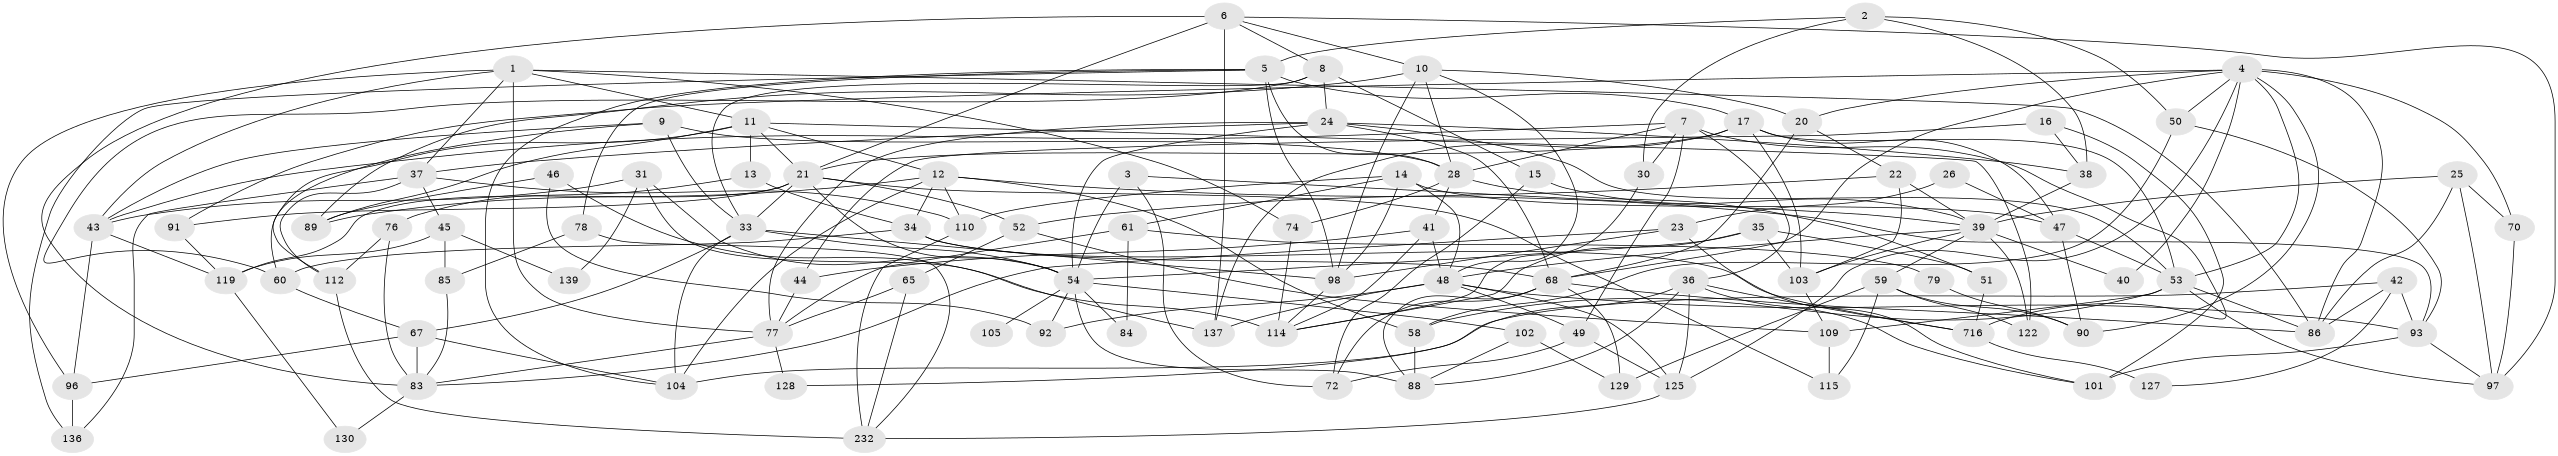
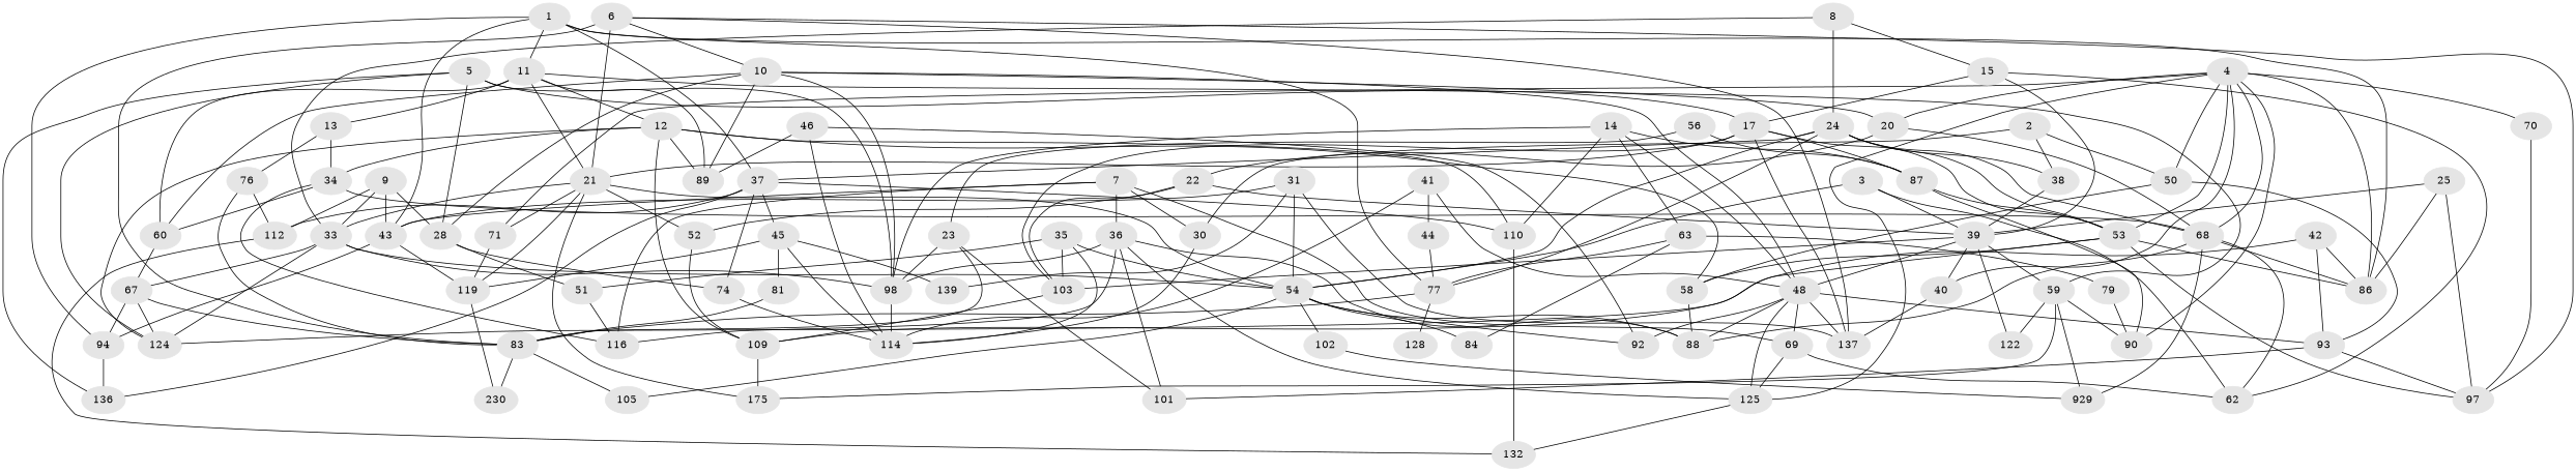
  graph {
    node [color=gray90 style=filled]
    1 [super="+66"]
    11 [super="+107"]
    37 [super="+133"]
    43 [super="+117"]
    74
    77 [super="+121"]
    86 [super="+95"]
-   96 [super="+118"]
+   96 [super="+118" label=94]
    21 [super="+87"]
    60 [super="+124"]
    89
    12 [super="+23"]
    13
    122
    136
    112
    110 [super="+134"]
    45
    119
    114 [super="+126"]
    83 [super="+131"]
    128
    5 [super="+19"]
    17 [super="+18"]
    28 [super="+138"]
-   78
    98
-   104 [super="+123"]
+   104 [super="+123" label=124]
    2
    30
    38
    50 [super="+94"]
    39 [super="+113"]
    58 [super="+82"]
    93
    40
    48 [super="+80"]
    103
    59 [super="+73"]
    3
    54 [super="+100"]
-   72
+   72 [label=62]
    88 [super="+91"]
    92
    84
    102
    105
    4 [super="+57"]
    20
    53 [super="+111"]
    68 [super="+99"]
    70
-   71 [label=91]
+   71
    90
    125
    22
    137
    97
    109
-   129
-   132 [label=232]
-   47 [super="+64"]
+   129 [label=929]
+   132
+   47 [super="+64" label=87]
    41
    51
-   81 [label=85]
+   81
    6 [super="+69"]
    8 [super="+32"]
    10 [super="+29"]
    15
    24 [super="+75"]
    33 [super="+56"]
    52 [super="+55"]
-   115
-   130
+   115 [label=175]
+   130 [label=230]
    7 [super="+62"]
    36 [super="+140"]
-   49
-   116 [label=716]
+   49 [label=69]
+   116
    101
-   127
    67
    44 [super="+63"]
    9
    34 [super="+85"]
    76
    14 [super="+120"]
-   61
+   61 [label=63]
    79
-   16
-   65
    25 [super="+106"]
-   26
+   26 [label=56]
    n93 [label=23]
    31 [super="+135"]
    139
    35
    42 [super="+108"]
    46
    1 -- 11
    1 -- 37
    1 -- 43
-   1 -- 74
+   37 -- 74
    1 -- 77
    1 -- 86
    1 -- 96
    11 -- 21
    11 -- 60
    11 -- 89
    11 -- 12
    11 -- 13
-   11 -- 122
+   11 -- 59
    37 -- 136
    37 -- 112
    37 -- 110
    37 -- 45
    43 -- 96
    43 -- 119
    74 -- 114
    77 -- 83
    77 -- 128
    96 -- 136
    21 -- 119
    21 -- 54
    21 -- 71
    21 -- 33
    21 -- 52
    21 -- 115
    60 -- 67
    12 -- 89
    12 -- 110
    12 -- 104
    12 -- 58 [weight=2]
-   12 -- 93
+   12 -- 109
    12 -- 34
    13 -- 34
    13 -- 76
    112 -- 132
    110 -- 132 [weight=2]
    45 -- 119
+   45 -- 114
    45 -- 81
    45 -- 139
    119 -- 130
+   83 -- 105
    83 -- 130
    5 -- 136
    5 -- 17
    5 -- 28
-   5 -- 78
    5 -- 98
    5 -- 104
    17 -- 21
    17 -- 103
    17 -- 53
    17 -- 137
    17 -- 47
    28 -- 74
-   28 -- 41
    28 -- 51
-   78 -- 132
-   78 -- 81
    98 -- 114
-   2 -- 5
    2 -- 30
    2 -- 38
    2 -- 50
    30 -- 114
    38 -- 39
    50 -- 58
    50 -- 93
    39 -- 122
    39 -- 40
    39 -- 48
    39 -- 103
    39 -- 59
    58 -- 88
    93 -- 97
    93 -- 101
+   40 -- 137
    48 -- 93
-   102 -- 88
+   48 -- 88
    48 -- 92
    48 -- 125
    48 -- 137
    48 -- 49
    103 -- 109
    59 -- 122
    59 -- 90
    59 -- 129
    59 -- 115
    3 -- 39
    3 -- 54
    3 -- 72
    54 -- 88
    54 -- 92
    54 -- 84
    54 -- 102
    54 -- 105
    102 -- 129
    4 -- 86
    4 -- 50
    4 -- 40
    4 -- 20
    4 -- 53
    4 -- 68
    4 -- 70
    4 -- 71
    4 -- 90
    4 -- 125
    20 -- 68
    20 -- 22
    53 -- 86
    53 -- 58
    53 -- 97
    53 -- 109
    68 -- 86
    68 -- 72
    68 -- 88
    68 -- 129
    70 -- 97
    71 -- 119
    125 -- 132
    22 -- 39
    22 -- 103
    22 -- 52
    109 -- 115
    47 -- 53
    47 -- 90
    41 -- 114
    41 -- 48
    41 -- 44
    51 -- 116
    81 -- 83
    6 -- 21 [weight=2]
    6 -- 83
    6 -- 137
    6 -- 97
-   6 -- 8
    6 -- 10
-   8 -- 60
+   10 -- 60
    8 -- 15
    8 -- 24 [weight=2]
    8 -- 33
    10 -- 89
    10 -- 28
    10 -- 98
    10 -- 48
    10 -- 20
+   15 -- 17
    15 -- 39
    15 -- 72
    24 -- 37
    24 -- 77
    24 -- 38
    24 -- 54
    24 -- 53
    24 -- 68
    33 -- 98
    33 -- 104
    33 -- 54
    33 -- 67
    52 -- 109
-   52 -- 65
    7 -- 43
-   7 -- 28
    7 -- 30
    7 -- 36
    7 -- 49
    7 -- 116
-   36 -- 128
+   36 -- 98
    36 -- 88
    36 -- 125
    36 -- 116
    36 -- 101
    49 -- 72
    49 -- 125
-   116 -- 127
    67 -- 96
    67 -- 83
    67 -- 104
    44 -- 77
    9 -- 43
    9 -- 112
    9 -- 28
    9 -- 33
    34 -- 60
    34 -- 68
    34 -- 116
    76 -- 112
    76 -- 83
    14 -- 110
    14 -- 98
    14 -- 48
    14 -- 47 [weight=2]
    14 -- 61
    61 -- 77
    61 -- 84
    61 -- 79
    79 -- 90
-   16 -- 38
-   16 -- 101
-   16 -- 44
-   65 -- 77
-   65 -- 132
    25 -- 86
    25 -- 39
-   25 -- 70
    25 -- 97
    26 -- 47
    26 -- n93
    n93 -- 83
    n93 -- 98
    n93 -- 101
    31 -- 43
    31 -- 54
    31 -- 137
    31 -- 139
    35 -- 114
    35 -- 103
    35 -- 54
    35 -- 51
    42 -- 86
    42 -- 104
    42 -- 93
-   42 -- 127
    46 -- 89
    46 -- 114
    46 -- 92
  }
